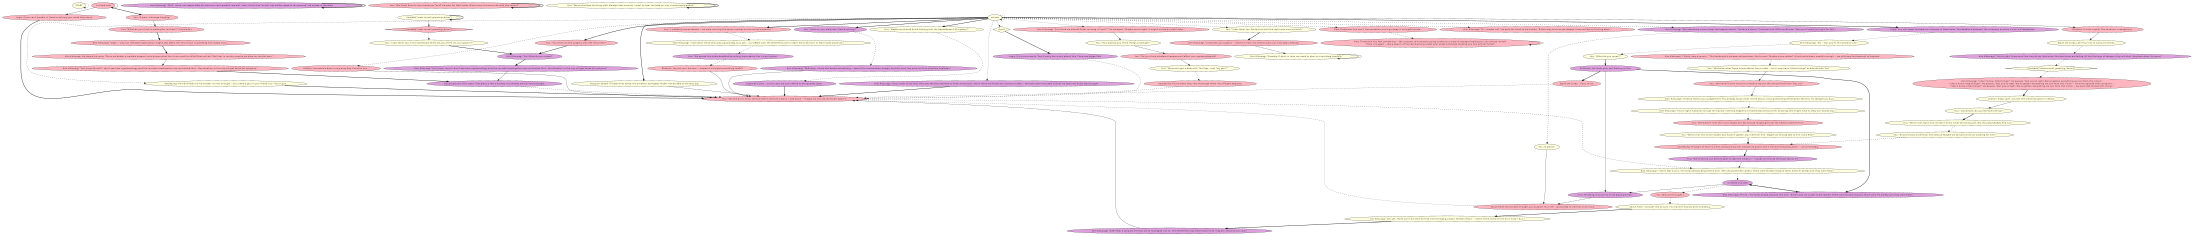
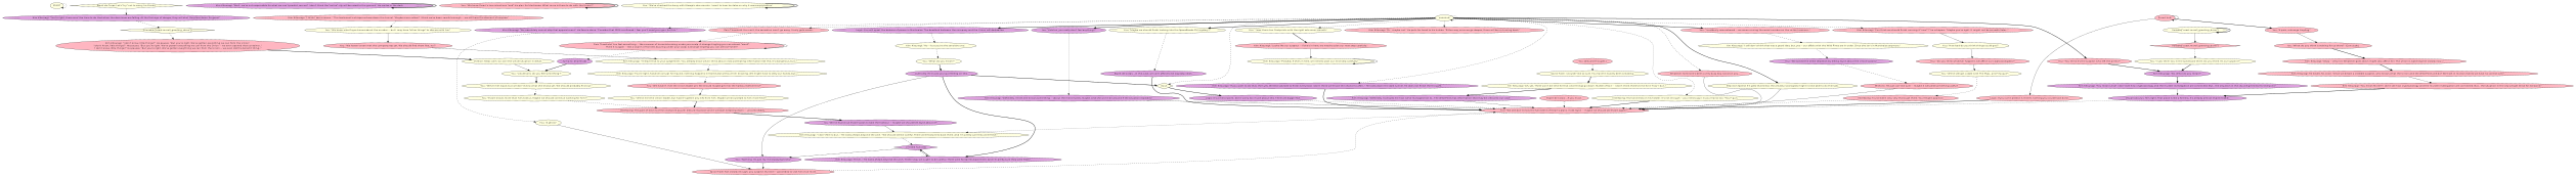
  digraph {
    fontname=Montserrat
    node [fillcolor=lightyellow fontname=Montserrat style=filled]
    edge [fontname=Montserrat style=dashed]
    n1 [label=START]
    n2 [label=input shape=diamond]
    n3 [fillcolor=plum label="Logic: It's a minor point. Don't worry too much about this. There are bigger fish."]
    n4 [fillcolor=lightpink label="You: \"We still don't know the full extent of Evrart's plans. I told Joyce -- maybe we should see Evrart again?\""]
    n5 [fillcolor=lightpink label="You: \"Do you think whatever happens will affect our cryptozoologists?\""]
    n6 [label="You: \"We've still got a date with The Pigs... and *my gun*.\""]
    n7 [fillcolor=lightpink label="Interfacing: You've been very, very thorough there. Your fingers approve."]
    n8 [fillcolor=plum label="Kim Kitsuragi: \"Well... we're not responsible for what we can't predict, are we? I don't think the *entire* city will be razed to the ground.\" He smiles in the dark."]
-   n9 [label="Esprit de Corps: Let's *try* not to worry, he thinks."]
+   n9 [label="Esprit de Corps: Let's *try* not to worry, he thinks." shape=diamond]
    n10 [fillcolor=plum label="Kim Kitsuragi: \"You're right, there won't be time to do that when the dominoes are falling. At the first sign of danger, they will shut the place down for good.\""]
    n11 [label="!(Variable[\"coast.morell_greeting_done\"])" shape=diamond]
    n12 [fillcolor=plum label="Authority: He trusts your gut feeling on this."]
    n13 [fillcolor=plum label="Kim Kitsuragi: \"Hmm...\" He looks ahead, beyond the arch. \"Either way, we ought to be careful. There were footprints back there. And I'm pretty sure they were fresh.\""]
    n14 [fillcolor=plum label="You: \"Nothing. It's just my mind playing tricks.\""]
    n15 [fillcolor=lightpink label="Esprit de Corps: ...if you must."]
-   n16 [fillcolor=plum label="Untitled hub (02)"]
+   n16 [fillcolor=plum label="Untitled hub (02)" shape=diamond]
    n17 [fillcolor=lightpink label="Savoir Faire: Not closely enough, you suspect. But still -- good idea to visit her once more."]
    n18 [fillcolor=lightpink label="Kim Kitsuragi: He lowers his voice. \"Once we detain a credible suspect, who knows what the Union and the Wild Pines will do? We'll set in motion events we have no control over.\""]
    n19 [fillcolor=lightpink label="Kim Kitsuragi: \"You mean Morell? I don't see how cryptozoology and the murder investigation are connected. But... the situation in the city will get tense for everyone.\""]
    n20 [fillcolor=plum label="Visual Calculus: He's right. That place is like a fortress. It's already almost impenetrable."]
    n21 [label="Kim Kitsuragi: \"I don't feel it, but...\" He looks ahead, beyond the arch. \"We should still be careful. There were footprints back there. And I'm pretty sure they were fresh.\""]
    n22 [fillcolor=lightpink label="You: [Discard thought.]"]
    n23 [label="You: \"I saw them too. Footprints with the right sole worn smooth.\""]
    n24 [fillcolor=lightpink label="Kim Kitsuragi: \"Looks like our suspect -- if she's in here, we need to plan our next step carefully.\""]
    n25 [label="Kim Kitsuragi: \"Possibly. If she's in here, we need to plan our next step carefully.\""]
    n26 [fillcolor=lightpink label="You: \"We know Evrart's true intentions *and* his plan for Martinaise. What more is there to do with the Union?\""]
    n27 [fillcolor=lightpink label="Kim Kitsuragi: \"I don't know, little things?\" He pauses. \"But you're right. We've gotten everything we can from the Union.\"\n\"I don't know, little things?\" He pauses. \"But you're right. We've gotten everything we can from the Union -- we even opened that container...\" \n\"I don't know, little things?\" He pauses. \"But you're right. We've gotten everything we can from the Union -- we even did the borscht thing...\""]
    n28 [label="Volition: Keep calm. Go over the whole situation in detail."]
    n29 [label="You: \"Lieutenant, do you feel something?\""]
    n30 [fillcolor=plum label="Kim Kitsuragi: \"You mean Lena? I don't see how cryptozoology and the murder investigation are connected. But... the situation in the city will get tense for everyone.\""]
-   n31 [fillcolor=lightpink label="Untitled hub"]
+   n31 [fillcolor=lightpink label="Evrart hub"]
    n32 [fillcolor=lightpink label="Logic: If you can't predict it, there's nothing you could have done."]
    n33 [fillcolor=lightpink label="You: \"A pain, a strange tingling.\""]
    n34 [fillcolor=lightpink label="You: \"What do you think is waiting for us there?\" (Conclude.)"]
    n35 [fillcolor=lightpink label="You: \"You think it's the suspect who left the prints?\""]
    n36 [fillcolor=plum label="Kim Kitsuragi: \"No. What do you mean?\""]
+   n37 [fillcolor=plum label="Jump to: [mainhub]"]
    n38 [label="You: \"We've met Joyce, but we don't know what she knows yet. We should probably find out.\""]
    n39 [label="Savoir Faire: I wouldn't be so sure. You haven't exactly been sneaking."]
    n40 [label="Kim Kitsuragi: \"Ah, yes. There won't be time for that once things go down. Matter of fact -- I don't think there's time for it *now*, but...\""]
    n41 [fillcolor=plum label="You: \"Hold on, you really don't feel anything?\""]
    n42 [fillcolor=plum label="Kim Kitsuragi: \"Definitely. I think she knows something -- about the mercenaries, maybe. And she won't be around if the situation explodes.\""]
    n43 [label="You: \"Evrart knows more than he's told us. Maybe we should continue working for him?\""]
    n44 [fillcolor=lightpink label="Interfacing: This part of town is a fine clockwork puzzle. Disturb its peace and it will start breaking down -- uncontrollably."]
    n45 [label="You: \"What do you mean?\""]
-   n46 [fillcolor=lightpink label="Rhetoric: It's not a quib. The situation is dangerous."]
    n47 [fillcolor=lightpink label="You: \"We haven't met the Union leader yet. We should maybe get into the harbour before this?\""]
    n48 [label="You: \"We've met the Union leader, but haven't gotten any info from him. Maybe we should talk to him more first?\""]
    n49 [fillcolor=plum label="Esprit de Corps: ...in this case, we can't afford to be squeaky clean."]
    n50 [fillcolor=plum label="Kim Kitsuragi: \"If you want to do that, then yes. We'd be advised to finish every lead. I don't think we'll have the chance to after...\" He looks down the dark tunnel. He does not finish the thought."]
    n51 [fillcolor=plum label="You: \"We've found out Evrart's plan to take the harbour -- maybe we should tell Joyce about it?\""]
    n52 [fillcolor=lightpink label="Kim Kitsuragi: \"Okay -- why not. Whatever goes down might also affect her. The Union is watching her closely now...\""]
    n53 [label="You: \"A ghost.\""]
    n54 [label="Interfacing: His hand rests on his holster. It's not enough -- you need a gun in your hand, too. *Your* gun."]
    n55 [label="You: \"We know what Joyce knows about the murder -- but I may have *other things* to discuss with her.\""]
    n56 [fillcolor=lightpink label="You: \"We haven't even met the company rep yet. We should find them first, no?\""]
    n57 [label="Kim Kitsuragi: \"I'll leave that to your judgement. You already know what I think about cross-pollinating information like this. It's dangerous, but...\""]
    n58 [fillcolor=plum label="Kim Kitsuragi: \"Definitely. It amazes me how we've managed not to... The Wild Pines has information that may be critical to our case.\""]
    n59 [fillcolor=lightpink label="Pain Threshold: You can't, the sensation won't go away. It only gets worse..."]
    n60 [fillcolor=lightpink label="Pain Threshold: You feel something -- like a swarm of hornets buzzing under your scalp. A strange tingling you can almost *smell*.\nThere it is again -- like a swarm of hornets buzzing under your scalp. A strange tingling you can almost *smell*.\n"]
    n61 [fillcolor=lightpink label="You: \"I suddenly remembered -- we were running the serial number on the victim's armour...\""]
    n62 [label="Kim Kitsuragi: \"I still don't think that was a good idea, but, yes -- our affairs with the Wild Pines are in order. Since she isn't in Martinaise anymore.\""]
    n63 [fillcolor=plum label="You: \"We solved the strike deadlock by telling Joyce about the Union's plans.\""]
    n64 [label="You: \"How bad do you think things could get?\""]
-   n65 [label=echoes]
+   n65 [label=mainhub]
    n66 [fillcolor=lightpink label="Kim Kitsuragi: \"Or... maybe not.\" He puts his hand to his holster. \"Either way, once we go deeper, there will be no turning back.\""]
    n67 [fillcolor=plum label="Kim Kitsuragi: \"We absolutely cannot skip that appointment.\" His face is stone. \"Consider that 100% confirmed. I fear you'll need your gun for this...\""]
-   n68 [fillcolor=lightpink label="Volition: Someone's been a very busy boy. Good on you..."]
+   n68 [fillcolor=lightpink label="Whatever: Someone's been a very busy boy. Good on you..."]
    n69 [label="Reaction Speed: If it gets that tense, the amateur zoologists might not be able to do their job."]
    n70 [label="You: \"Maybe we should finish looking into the Speedfreaks FM mystery?\""]
    n71 [fillcolor=lightpink label="Kim Kitsuragi: \"You think we should finish running it *now*?\" he whispers. \"Maybe you're right. It might not be as useful later...\""]
    n72 [fillcolor=plum label="Logic: You will upset the balance of power in Martinaise. The deadlock between the company and the Union will destabilize."]
    n73 [label="Kim Kitsuragi: \"No -- but you're the sensitive one.\""]
    n74 [label="Kim Kitsuragi: \"You're right, however corrupt he may be, nothing happens in Martinaise without him knowing. We might have to dirty our hands, but...\""]
    n75 [fillcolor=lightpink label="Rhetoric: He just can't be sure -- maybe it will yield something useful?"]
    n76 [label="Variable[\"coast.morell_greeting_done\"]"]
    n77 [fillcolor=lightpink label="Variable[\"coast.morell_greeting_done\"]" shape=diamond]
    n78 [label="You: \"I saw them too, in the sand back there. Do you think it's our suspect?\""]
    n79 [label="You: \"We've checked the buoy with Klaasje's documents. I want to hear her take on why it was empty before.\""]
    n80 [fillcolor=lightpink label="Kim Kitsuragi: \"I think I see a cavern...\" The lieutenant's whisper echoes down the tunnel. \"Maybe more cellars? I think we've been careful enough -- we still have the element of surprise.\""]
    n1 -> n1
    n2 -> n3 [style=bold]
    n3 -> n4
    n4 -> n21
    n5 -> n6 [style=solid]
    n6 -> n7
    n7 -> n4
    n8 -> n8 [style=bold]
    n9 -> n10
    n10 -> n11
    n11 -> n27
    n12 -> n13 [style=bold]
    n12 -> n14 [style=solid]
-   n12 -> n15 [style=bold]
+   n12 -> n2 [style=bold]
    n13 -> n16 [style=bold]
    n14 -> n17 [style=solid]
    n15 -> n4
    n16 -> n13
    n16 -> n14 [style=solid]
-   n16 -> n22
    n17 -> n4
    n18 -> n19 [style=solid]
    n19 -> n20 [style=bold]
    n20 -> n4
    n21 -> n16
    n22 -> n39
    n23 -> n24 [style=bold]
    n24 -> n25 [style=solid]
    n25 -> n25 [style=solid]
    n26 -> n26 [style=bold]
    n27 -> n28 [style=bold]
    n28 -> n29 [style=solid]
    n29 -> n38 [style=bold]
    n30 -> n20 [style=solid]
    n31 -> n31 [style=solid]
    n31 -> n32 [style=solid]
    n31 -> n33 [style=bold]
    n32 -> n4 [style=bold]
    n33 -> n34 [style=solid]
    n34 -> n52 [style=bold]
    n35 -> n36 [style=bold]
    n36 -> n30 [style=bold]
+   n37 -> n29 [style=bold]
    n38 -> n43
    n39 -> n40 [style=bold]
    n40 -> n58 [style=bold]
    n41 -> n42
    n42 -> n4 [style=solid]
    n43 -> n44
    n44 -> n51 [style=bold]
    n45 -> n12 [style=bold]
-   n46 -> n9 [style=solid]
    n47 -> n48 [style=solid]
    n48 -> n44 [style=bold]
    n49 -> n4 [style=bold]
    n50 -> n4 [style=bold]
    n51 -> n21 [style=solid]
    n52 -> n18 [style=bold]
    n53 -> n17 [style=solid]
    n54 -> n4 [style=bold]
    n55 -> n56 [style=solid]
    n56 -> n57 [style=solid]
    n57 -> n74
    n58 -> n4 [style=solid]
    n59 -> n60
+   n60 -> n37
    n60 -> n60 [style=solid]
    n61 -> n62
    n62 -> n63
    n63 -> n75
    n64 -> n5 [style=solid]
    n65 -> n2
    n65 -> n23
    n65 -> n35 [style=bold]
    n65 -> n41 [style=bold]
-   n65 -> n46 [style=solid]
    n65 -> n50
    n65 -> n54
    n65 -> n59
    n65 -> n61 [style=bold]
    n65 -> n65
    n65 -> n66
    n65 -> n67
    n65 -> n68
    n65 -> n69 [style=bold]
    n65 -> n70 [style=bold]
    n65 -> n71
    n65 -> n72 [style=bold]
    n67 -> n53
    n68 -> n4 [style=solid]
    n69 -> n4 [style=solid]
    n70 -> n49
    n71 -> n64 [style=solid]
    n72 -> n73
    n73 -> n45
    n74 -> n47
    n75 -> n4 [style=solid]
    n76 -> n76 [style=bold]
    n76 -> n77 [style=solid]
    n77 -> n78
    n78 -> n36 [style=bold]
    n79 -> n79 [style=bold]
    n80 -> n55
  }
